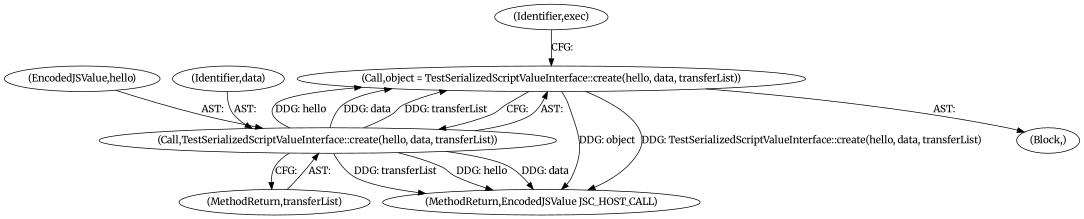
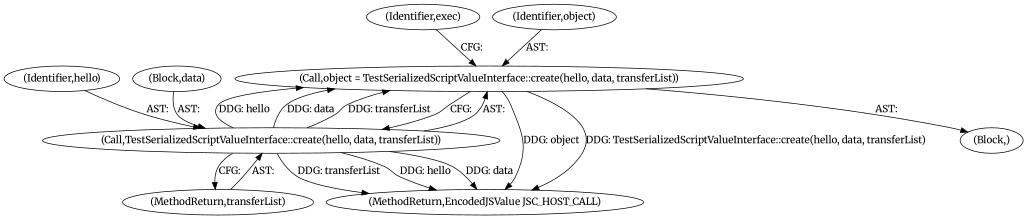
  digraph {
    fontname=Merriweather
    node [fontname=Merriweather]
    edge [fontname=Merriweather]
    n1 [label="(Call,object = TestSerializedScriptValueInterface::create(hello, data, transferList))"]
    n2 [label="(Call,TestSerializedScriptValueInterface::create(hello, data, transferList))"]
    n3 [label="(MethodReturn,EncodedJSValue JSC_HOST_CALL)"]
    n4 [label="(Block,)"]
    n5 [label="(MethodReturn,transferList)"]
-   n6 [label="(EncodedJSValue,hello)"]
+   n6 [label="(Identifier,hello)"]
    n7 [label="(Identifier,exec)"]
-   n9 [label="(Identifier,data)"]
+   n8 [label="(Identifier,object)"]
+   n9 [label="(Block,data)"]
    n1 -> n2 [label="CFG: "]
    n1 -> n3 [label="DDG: object"]
    n1 -> n3 [label="DDG: TestSerializedScriptValueInterface::create(hello, data, transferList)"]
    n1 -> n4 [label="AST: "]
    n2 -> n1 [label="AST: "]
    n2 -> n1 [label="DDG: hello"]
    n2 -> n1 [label="DDG: data"]
    n2 -> n1 [label="DDG: transferList"]
    n2 -> n3 [label="DDG: hello"]
    n2 -> n3 [label="DDG: data"]
    n2 -> n3 [label="DDG: transferList"]
    n2 -> n5 [label="CFG: "]
    n5 -> n2 [label="AST: "]
    n6 -> n2 [label="AST: "]
    n7 -> n1 [label="CFG: "]
+   n8 -> n1 [label="AST: "]
    n9 -> n2 [label="AST: "]
  }
